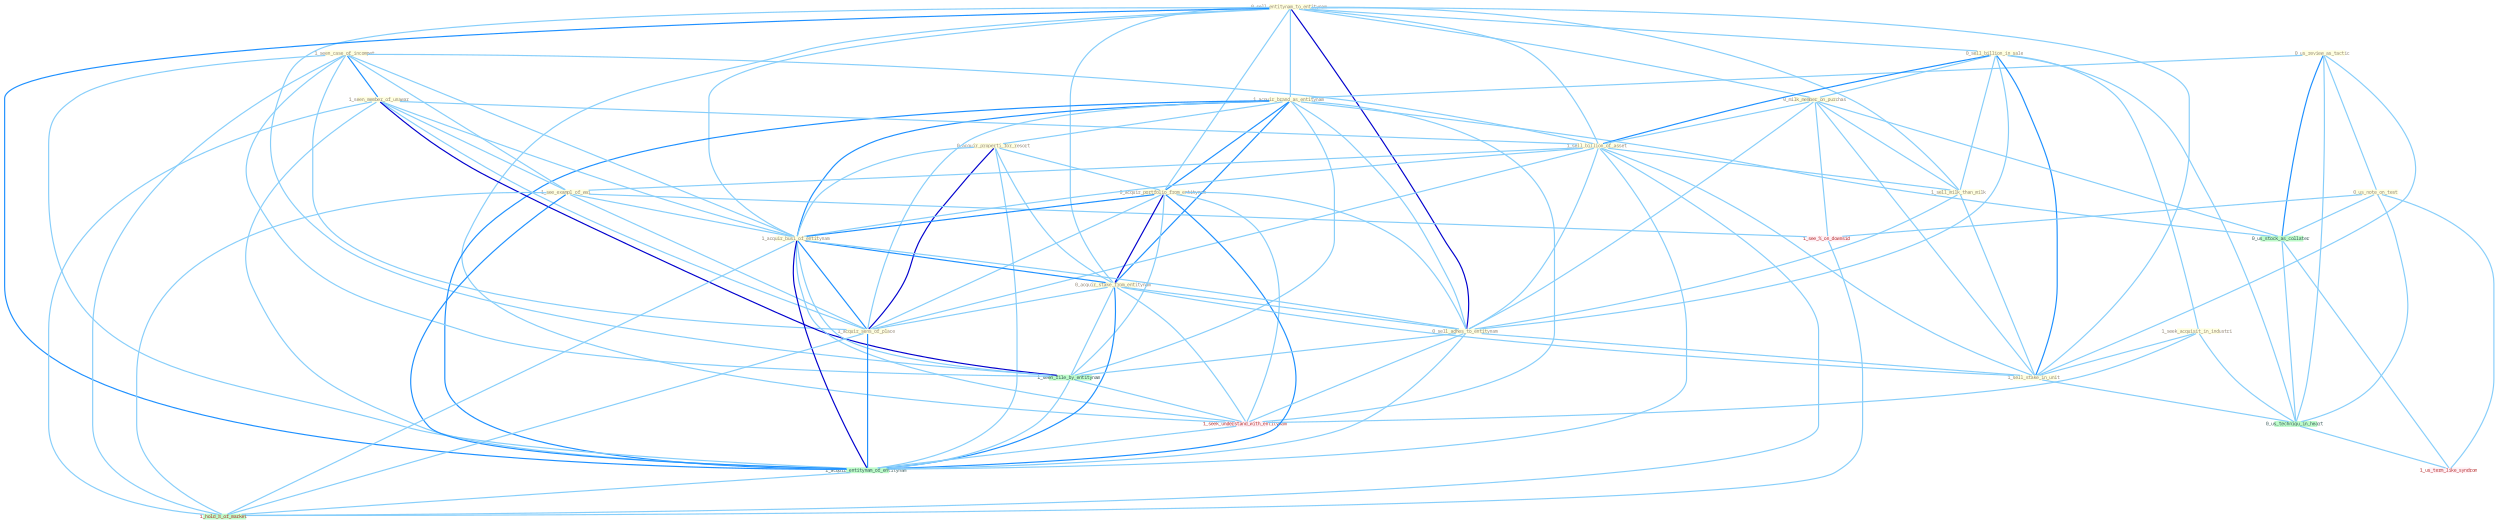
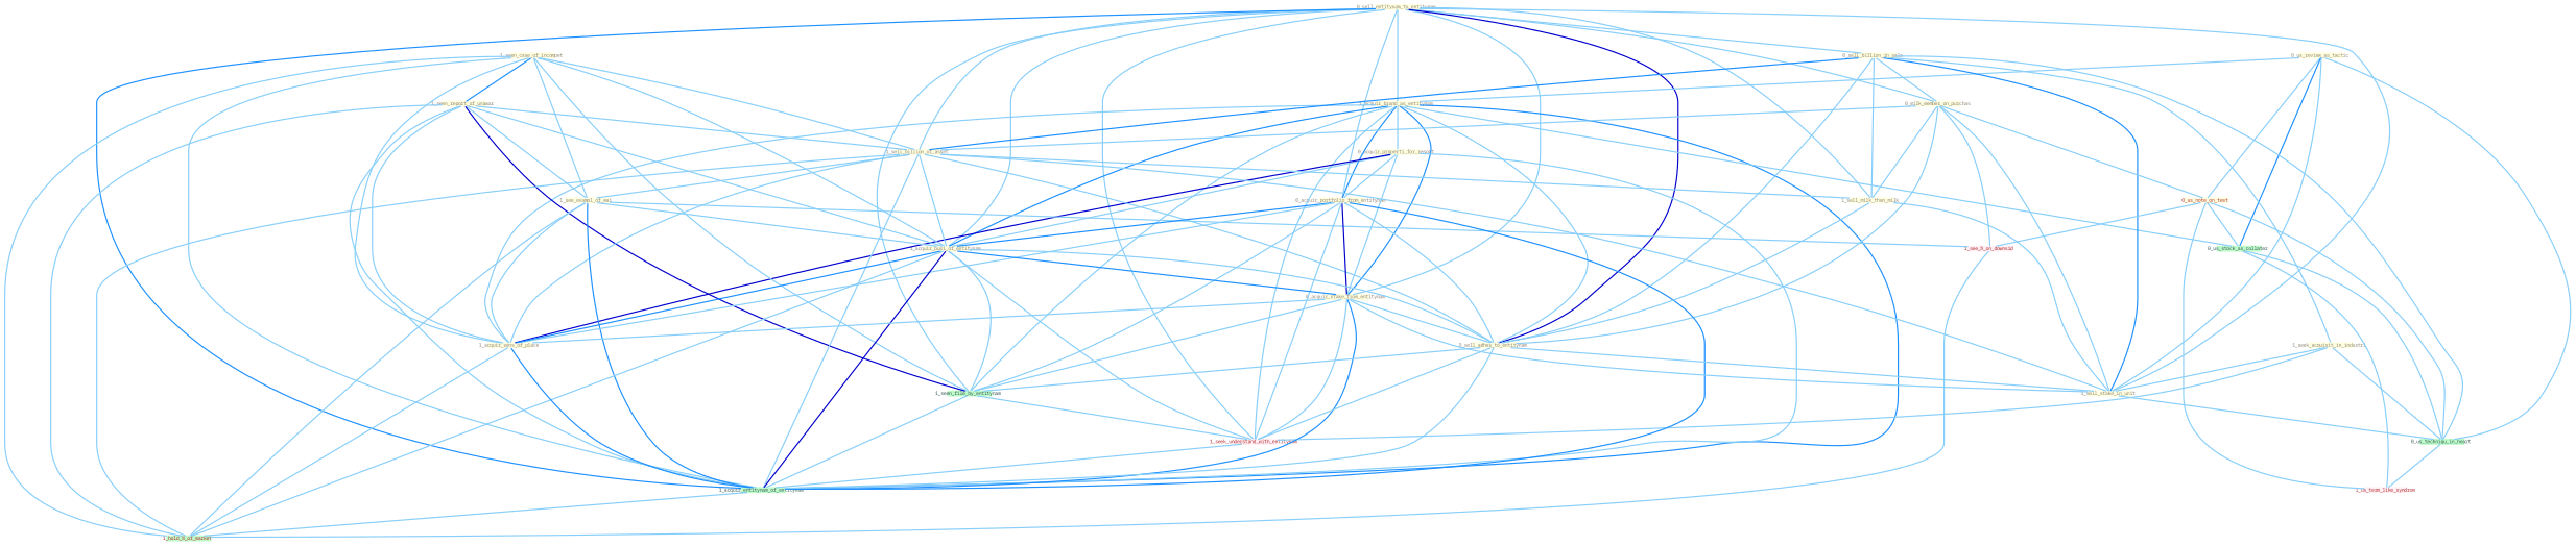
  graph {
    fontname="IBM Plex Mono"
    node [color="#ffffe0" fixedsize=true fontcolor="#8b7d6b" fontname="IBM Plex Mono" fontsize=4 shape=polygon style=filled]
    edge [color="#87cefa" fontname="IBM Plex Mono" w=1]
    "0_sell_entitynam_to_entitynam " [height=.06 width=.5]
    "0_us_review_as_tactic " [height=.06 width=.5]
    "1_acquir_brand_as_entitynam " [height=.06 width=.5]
    "0_acquir_properti_for_resort " [height=.06 width=.5]
    "1_seen_case_of_incompet " [height=.06 width=.5]
    "0_sell_billion_in_sale " [height=.06 width=.5]
-   "1_seen_report_of_unawar " [height=.06 width=.5 label="1_seen_member_of_unawar"]
+   "1_seen_report_of_unawar " [height=.06 width=.5]
    "1_seek_acquisit_in_industri " [height=.06 width=.5]
    n9 [height=.06 label="0_milk_member_on_purchas" width=.5]
    "1_sell_billion_of_asset " [height=.06 width=.5]
    "1_see_exampl_of_wai " [height=.06 width=.5]
-   "0_us_note_on_test " [height=.06 width=.5]
+   "0_us_note_on_test " [fontcolor="#b22222" height=.06 width=.5]
    "0_acquir_portfolio_from_entitynam " [height=.06 width=.5]
    "1_sell_milk_than_milk " [height=.06 width=.5]
    "1_acquir_busi_of_entitynam " [height=.06 width=.5]
    "0_acquir_stake_from_entitynam " [height=.06 width=.5]
    "0_sell_adhes_to_entitynam " [height=.06 width=.5]
    "1_acquir_sens_of_place " [height=.06 width=.5]
    "1_sell_stake_in_unit " [height=.06 width=.5]
    "1_seek_understand_with_entitynam " [color="#fff0f5" fontcolor="#b22222" height=.06 width=.5]
    "1_see_%_on_downsid " [color="#fff0f5" fontcolor="#b22222" height=.06 width=.5]
    "1_us_term_like_syndrom " [color="#fff0f5" fontcolor="#b22222" height=.06 width=.5]
    "1_seen_file_by_entitynam " [color="#BDFCC9" fontcolor="#2f4f4f" height=.06 width=.5]
    "1_acquir_entitynam_of_entitynam " [color="#BDFCC9" fontcolor="#2f4f4f" height=.06 width=.5]
    "0_us_stock_as_collater " [color="#BDFCC9" fontcolor="#2f4f4f" height=.06 width=.5]
    "0_us_techniqu_in_heart " [color="#BDFCC9" fontcolor="#2f4f4f" height=.06 width=.5]
    "1_hold_%_of_market " [color="#BDFCC9" fontcolor="#b22222" height=.06 width=.5]
    subgraph sub_1 {
      "0_sell_entitynam_to_entitynam "
      "0_us_review_as_tactic "
      "1_acquir_brand_as_entitynam "
      "0_acquir_properti_for_resort "
      "1_seen_case_of_incompet "
      "0_sell_billion_in_sale "
      "1_seen_report_of_unawar "
      "1_seek_acquisit_in_industri "
      n9
      "1_sell_billion_of_asset "
      "1_see_exampl_of_wai "
      "0_us_note_on_test "
      "0_acquir_portfolio_from_entitynam "
      "1_sell_milk_than_milk "
      "1_acquir_busi_of_entitynam "
      "0_acquir_stake_from_entitynam "
      "0_sell_adhes_to_entitynam "
      "1_acquir_sens_of_place "
      "1_sell_stake_in_unit "
    }
    subgraph sub_2 {
      "1_seek_understand_with_entitynam "
      "1_see_%_on_downsid "
      "1_us_term_like_syndrom "
    }
    "0_sell_entitynam_to_entitynam " -- "1_acquir_brand_as_entitynam "
    "0_sell_entitynam_to_entitynam " -- "0_sell_billion_in_sale "
    "0_sell_entitynam_to_entitynam " -- n9
    "0_sell_entitynam_to_entitynam " -- "1_sell_billion_of_asset "
    "0_sell_entitynam_to_entitynam " -- "0_acquir_portfolio_from_entitynam "
    "0_sell_entitynam_to_entitynam " -- "1_sell_milk_than_milk "
    "0_sell_entitynam_to_entitynam " -- "1_acquir_busi_of_entitynam "
    "0_sell_entitynam_to_entitynam " -- "0_acquir_stake_from_entitynam "
    "0_sell_entitynam_to_entitynam " -- "0_sell_adhes_to_entitynam " [color="#0000cd" w=3]
    "0_sell_entitynam_to_entitynam " -- "1_sell_stake_in_unit "
    "0_sell_entitynam_to_entitynam " -- "1_seek_understand_with_entitynam "
    "0_sell_entitynam_to_entitynam " -- "1_seen_file_by_entitynam "
    "0_sell_entitynam_to_entitynam " -- "1_acquir_entitynam_of_entitynam " [color="#1e90ff" w=2]
    "0_us_review_as_tactic " -- "1_acquir_brand_as_entitynam "
    "0_us_review_as_tactic " -- "0_us_note_on_test "
    "0_us_review_as_tactic " -- "1_sell_stake_in_unit "
    "0_us_review_as_tactic " -- "0_us_stock_as_collater " [color="#1e90ff" w=2]
    "0_us_review_as_tactic " -- "0_us_techniqu_in_heart "
    "1_acquir_brand_as_entitynam " -- "0_acquir_properti_for_resort "
    "1_acquir_brand_as_entitynam " -- "0_acquir_portfolio_from_entitynam " [color="#1e90ff" w=2]
    "1_acquir_brand_as_entitynam " -- "1_acquir_busi_of_entitynam " [color="#1e90ff" w=2]
    "1_acquir_brand_as_entitynam " -- "0_acquir_stake_from_entitynam " [color="#1e90ff" w=2]
    "1_acquir_brand_as_entitynam " -- "0_sell_adhes_to_entitynam "
    "1_acquir_brand_as_entitynam " -- "1_acquir_sens_of_place "
    "1_acquir_brand_as_entitynam " -- "1_seek_understand_with_entitynam "
    "1_acquir_brand_as_entitynam " -- "1_seen_file_by_entitynam "
    "1_acquir_brand_as_entitynam " -- "1_acquir_entitynam_of_entitynam " [color="#1e90ff" w=2]
    "1_acquir_brand_as_entitynam " -- "0_us_stock_as_collater "
    "0_acquir_properti_for_resort " -- "0_acquir_portfolio_from_entitynam "
    "0_acquir_properti_for_resort " -- "1_acquir_busi_of_entitynam "
    "0_acquir_properti_for_resort " -- "0_acquir_stake_from_entitynam "
    "0_acquir_properti_for_resort " -- "1_acquir_sens_of_place " [color="#0000cd"]
    "0_acquir_properti_for_resort " -- "1_acquir_entitynam_of_entitynam "
    "1_seen_case_of_incompet " -- "1_seen_report_of_unawar " [color="#1e90ff" w=2]
    "1_seen_case_of_incompet " -- "1_sell_billion_of_asset "
    "1_seen_case_of_incompet " -- "1_see_exampl_of_wai "
    "1_seen_case_of_incompet " -- "1_acquir_busi_of_entitynam "
    "1_seen_case_of_incompet " -- "1_acquir_sens_of_place "
    "1_seen_case_of_incompet " -- "1_seen_file_by_entitynam "
    "1_seen_case_of_incompet " -- "1_acquir_entitynam_of_entitynam "
    "1_seen_case_of_incompet " -- "1_hold_%_of_market "
    "0_sell_billion_in_sale " -- "1_seek_acquisit_in_industri "
    "0_sell_billion_in_sale " -- n9
    "0_sell_billion_in_sale " -- "1_sell_billion_of_asset " [color="#1e90ff" w=2]
    "0_sell_billion_in_sale " -- "1_sell_milk_than_milk "
    "0_sell_billion_in_sale " -- "0_sell_adhes_to_entitynam "
    "0_sell_billion_in_sale " -- "1_sell_stake_in_unit " [color="#1e90ff" w=2]
    "0_sell_billion_in_sale " -- "0_us_techniqu_in_heart "
    "1_seen_report_of_unawar " -- "1_sell_billion_of_asset "
    "1_seen_report_of_unawar " -- "1_see_exampl_of_wai "
    "1_seen_report_of_unawar " -- "1_acquir_busi_of_entitynam "
    "1_seen_report_of_unawar " -- "1_acquir_sens_of_place "
    "1_seen_report_of_unawar " -- "1_seen_file_by_entitynam " [color="#0000cd"]
    "1_seen_report_of_unawar " -- "1_acquir_entitynam_of_entitynam "
    "1_seen_report_of_unawar " -- "1_hold_%_of_market "
    "1_seek_acquisit_in_industri " -- "1_sell_stake_in_unit "
    "1_seek_acquisit_in_industri " -- "1_seek_understand_with_entitynam "
    "1_seek_acquisit_in_industri " -- "0_us_techniqu_in_heart "
    n9 -- "1_sell_billion_of_asset "
-   n9 -- "0_us_stock_as_collater "
+   n9 -- "0_us_note_on_test "
    n9 -- "1_sell_milk_than_milk "
    n9 -- "0_sell_adhes_to_entitynam "
    n9 -- "1_sell_stake_in_unit "
    n9 -- "1_see_%_on_downsid "
    "1_sell_billion_of_asset " -- "1_see_exampl_of_wai "
    "1_sell_billion_of_asset " -- "1_sell_milk_than_milk "
    "1_sell_billion_of_asset " -- "1_acquir_busi_of_entitynam "
    "1_sell_billion_of_asset " -- "0_sell_adhes_to_entitynam "
    "1_sell_billion_of_asset " -- "1_acquir_sens_of_place "
    "1_sell_billion_of_asset " -- "1_sell_stake_in_unit "
    "1_sell_billion_of_asset " -- "1_acquir_entitynam_of_entitynam "
    "1_sell_billion_of_asset " -- "1_hold_%_of_market "
    "1_see_exampl_of_wai " -- "1_acquir_busi_of_entitynam "
    "1_see_exampl_of_wai " -- "1_acquir_sens_of_place "
    "1_see_exampl_of_wai " -- "1_see_%_on_downsid "
    "1_see_exampl_of_wai " -- "1_acquir_entitynam_of_entitynam " [color="#1e90ff"]
    "1_see_exampl_of_wai " -- "1_hold_%_of_market "
    "0_us_note_on_test " -- "1_see_%_on_downsid "
    "0_us_note_on_test " -- "1_us_term_like_syndrom "
    "0_us_note_on_test " -- "0_us_stock_as_collater "
    "0_us_note_on_test " -- "0_us_techniqu_in_heart "
    "0_acquir_portfolio_from_entitynam " -- "1_acquir_busi_of_entitynam " [color="#1e90ff" w=2]
    "0_acquir_portfolio_from_entitynam " -- "0_acquir_stake_from_entitynam " [color="#0000cd" w=3]
    "0_acquir_portfolio_from_entitynam " -- "0_sell_adhes_to_entitynam "
    "0_acquir_portfolio_from_entitynam " -- "1_acquir_sens_of_place "
    "0_acquir_portfolio_from_entitynam " -- "1_seek_understand_with_entitynam "
    "0_acquir_portfolio_from_entitynam " -- "1_seen_file_by_entitynam "
    "0_acquir_portfolio_from_entitynam " -- "1_acquir_entitynam_of_entitynam " [color="#1e90ff" w=2]
    "1_sell_milk_than_milk " -- "0_sell_adhes_to_entitynam "
    "1_sell_milk_than_milk " -- "1_sell_stake_in_unit "
    "1_acquir_busi_of_entitynam " -- "0_acquir_stake_from_entitynam " [color="#1e90ff" w=2]
    "1_acquir_busi_of_entitynam " -- "0_sell_adhes_to_entitynam "
    "1_acquir_busi_of_entitynam " -- "1_acquir_sens_of_place " [color="#1e90ff" w=2]
    "1_acquir_busi_of_entitynam " -- "1_seek_understand_with_entitynam "
    "1_acquir_busi_of_entitynam " -- "1_seen_file_by_entitynam "
    "1_acquir_busi_of_entitynam " -- "1_acquir_entitynam_of_entitynam " [color="#0000cd" w=3]
    "1_acquir_busi_of_entitynam " -- "1_hold_%_of_market "
    "0_acquir_stake_from_entitynam " -- "0_sell_adhes_to_entitynam "
    "0_acquir_stake_from_entitynam " -- "1_acquir_sens_of_place "
    "0_acquir_stake_from_entitynam " -- "1_sell_stake_in_unit "
    "0_acquir_stake_from_entitynam " -- "1_seek_understand_with_entitynam "
    "0_acquir_stake_from_entitynam " -- "1_seen_file_by_entitynam "
    "0_acquir_stake_from_entitynam " -- "1_acquir_entitynam_of_entitynam " [color="#1e90ff" w=2]
    "0_sell_adhes_to_entitynam " -- "1_sell_stake_in_unit "
    "0_sell_adhes_to_entitynam " -- "1_seek_understand_with_entitynam "
    "0_sell_adhes_to_entitynam " -- "1_seen_file_by_entitynam "
    "0_sell_adhes_to_entitynam " -- "1_acquir_entitynam_of_entitynam "
    "1_acquir_sens_of_place " -- "1_acquir_entitynam_of_entitynam " [color="#1e90ff" w=2]
    "1_acquir_sens_of_place " -- "1_hold_%_of_market "
    "1_sell_stake_in_unit " -- "0_us_techniqu_in_heart "
    "1_seek_understand_with_entitynam " -- "1_acquir_entitynam_of_entitynam "
    "1_see_%_on_downsid " -- "1_hold_%_of_market "
    "1_seen_file_by_entitynam " -- "1_seek_understand_with_entitynam "
    "1_seen_file_by_entitynam " -- "1_acquir_entitynam_of_entitynam "
    "1_acquir_entitynam_of_entitynam " -- "1_hold_%_of_market "
    "0_us_stock_as_collater " -- "1_us_term_like_syndrom "
    "0_us_stock_as_collater " -- "0_us_techniqu_in_heart "
    "0_us_techniqu_in_heart " -- "1_us_term_like_syndrom "
  }
